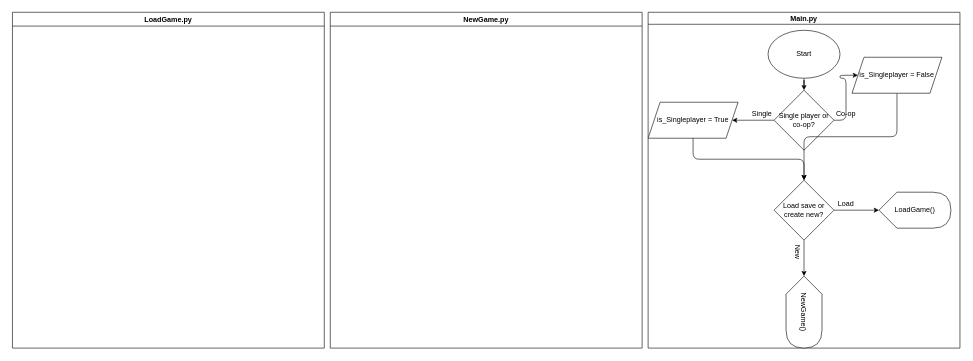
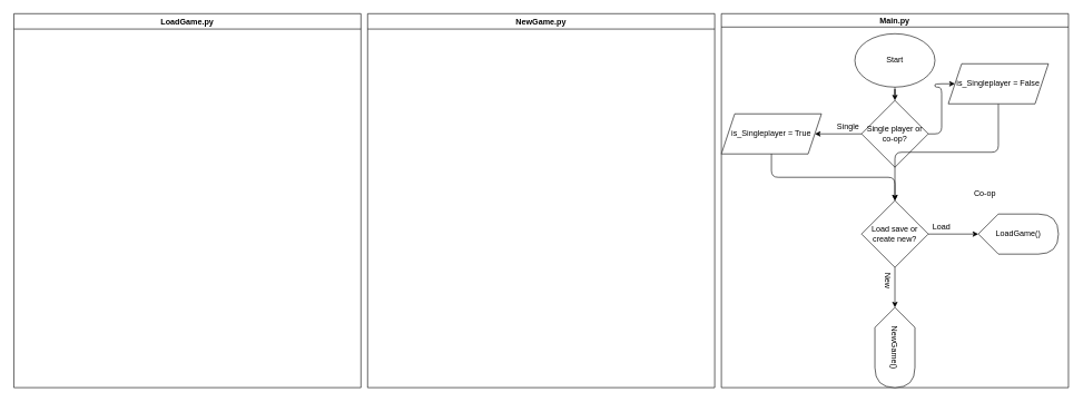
  <mxCell id="0" />
  <mxCell id="1" parent="0" />
  <mxCell id="2" value="Main.py" style="swimlane;shadow=0;fillColor=#ffffff;startSize=20;" vertex="1" parent="1"><mxGeometry x="1080" y="20" width="520" height="560" as="geometry"><mxRectangle x="320" y="10" width="60" height="23" as="alternateBounds" /></mxGeometry></mxCell>
  <mxCell id="3" style="edgeStyle=orthogonalEdgeStyle;orthogonalLoop=1;jettySize=auto;html=1;exitX=0.5;exitY=1;exitDx=0;exitDy=0;" edge="1" parent="2" source="4" target="7"><mxGeometry relative="1" as="geometry" /></mxCell>
  <mxCell id="4" value="Start" style="ellipse;whiteSpace=wrap;html=1;" vertex="1" parent="2"><mxGeometry x="200" y="30" width="120" height="80" as="geometry" /></mxCell>
  <mxCell id="5" style="edgeStyle=orthogonalEdgeStyle;orthogonalLoop=1;jettySize=auto;html=1;exitX=0;exitY=0.5;exitDx=0;exitDy=0;" edge="1" parent="2" source="7" target="8"><mxGeometry relative="1" as="geometry" /></mxCell>
  <mxCell id="6" style="edgeStyle=orthogonalEdgeStyle;orthogonalLoop=1;jettySize=auto;html=1;exitX=1;exitY=0.5;exitDx=0;exitDy=0;" edge="1" parent="2" source="7" target="10"><mxGeometry relative="1" as="geometry" /></mxCell>
  <mxCell id="7" value="Single player or co-op?" style="rhombus;whiteSpace=wrap;html=1;" vertex="1" parent="2"><mxGeometry x="210" y="130" width="100" height="100" as="geometry" /></mxCell>
  <mxCell id="8" value="is_Singleplayer = True" style="shape=parallelogram;perimeter=parallelogramPerimeter;whiteSpace=wrap;html=1;fixedSize=1;shadow=0;fillColor=#ffffff;" vertex="1" parent="2"><mxGeometry y="150" width="150" height="60" as="geometry" /></mxCell>
  <mxCell id="9" style="edgeStyle=orthogonalEdgeStyle;orthogonalLoop=1;jettySize=auto;html=1;exitX=0.5;exitY=1;exitDx=0;exitDy=0;entryX=0.5;entryY=0;entryDx=0;entryDy=0;" edge="1" parent="2" source="10" target="13"><mxGeometry relative="1" as="geometry" /></mxCell>
  <mxCell id="10" value="is_Singleplayer = False" style="shape=parallelogram;perimeter=parallelogramPerimeter;whiteSpace=wrap;html=1;fixedSize=1;shadow=0;fillColor=#ffffff;" vertex="1" parent="2"><mxGeometry x="340" y="75" width="150" height="60" as="geometry" /></mxCell>
  <mxCell id="11" style="edgeStyle=orthogonalEdgeStyle;orthogonalLoop=1;jettySize=auto;html=1;exitX=1;exitY=0.5;exitDx=0;exitDy=0;" edge="1" parent="2" source="13" target="14"><mxGeometry relative="1" as="geometry" /></mxCell>
  <mxCell id="12" style="edgeStyle=orthogonalEdgeStyle;orthogonalLoop=1;jettySize=auto;html=1;exitX=0.5;exitY=1;exitDx=0;exitDy=0;" edge="1" parent="2" source="13" target="15"><mxGeometry relative="1" as="geometry" /></mxCell>
  <mxCell id="13" value="Load save or create new?" style="rhombus;whiteSpace=wrap;html=1;" vertex="1" parent="2"><mxGeometry x="210" y="280" width="100" height="100" as="geometry" /></mxCell>
  <mxCell id="14" value="LoadGame()" style="shape=display;whiteSpace=wrap;html=1;shadow=0;fillColor=#ffffff;" vertex="1" parent="2"><mxGeometry x="385" y="300" width="120" height="60" as="geometry" /></mxCell>
  <mxCell id="15" value="NewGame()" style="shape=display;whiteSpace=wrap;html=1;shadow=0;fillColor=#ffffff;rotation=90;" vertex="1" parent="2"><mxGeometry x="200" y="470" width="120" height="60" as="geometry" /></mxCell>
  <mxCell id="16" style="edgeStyle=orthogonalEdgeStyle;orthogonalLoop=1;jettySize=auto;html=1;exitX=0.5;exitY=1;exitDx=0;exitDy=0;entryX=0.5;entryY=0;entryDx=0;entryDy=0;" edge="1" parent="2" source="8" target="13"><mxGeometry relative="1" as="geometry"><mxPoint x="260" y="260" as="targetPoint" /></mxGeometry></mxCell>
  <mxCell id="17" value="Single" style="text;html=1;strokeColor=none;fillColor=none;align=center;verticalAlign=middle;whiteSpace=wrap;shadow=0;" vertex="1" parent="2"><mxGeometry x="170" y="160" width="40" height="20" as="geometry" /></mxCell>
- <mxCell id="18" value="Co-op" style="text;html=1;strokeColor=none;fillColor=none;align=center;verticalAlign=middle;whiteSpace=wrap;shadow=0;" vertex="1" parent="2"><mxGeometry x="310" y="160" width="40" height="20" as="geometry" /></mxCell>
+ <mxCell id="18" value="Co-op" style="text;html=1;strokeColor=none;fillColor=none;align=center;verticalAlign=middle;whiteSpace=wrap;shadow=0;" vertex="1" parent="2"><mxGeometry x="375" y="260" width="40" height="20" as="geometry" /></mxCell>
  <mxCell id="19" value="Load" style="text;html=1;strokeColor=none;fillColor=none;align=center;verticalAlign=middle;whiteSpace=wrap;shadow=0;" vertex="1" parent="2"><mxGeometry x="310" y="310" width="40" height="20" as="geometry" /></mxCell>
  <mxCell id="20" value="New" style="text;html=1;strokeColor=none;fillColor=none;align=center;verticalAlign=middle;whiteSpace=wrap;shadow=0;rotation=90;" vertex="1" parent="2"><mxGeometry x="230" y="390" width="40" height="20" as="geometry" /></mxCell>
  <mxCell id="21" value="NewGame.py" style="swimlane;shadow=0;fillColor=#ffffff;" vertex="1" parent="1"><mxGeometry x="550" y="20" width="520" height="560" as="geometry" /></mxCell>
  <mxCell id="22" value="LoadGame.py" style="swimlane;shadow=0;fillColor=#ffffff;" vertex="1" parent="1"><mxGeometry x="20" y="20" width="520" height="560" as="geometry" /></mxCell>
